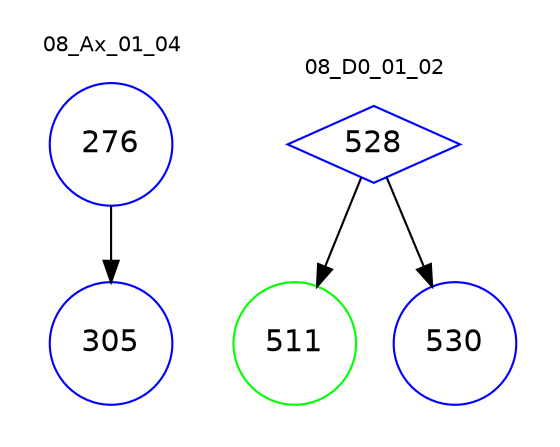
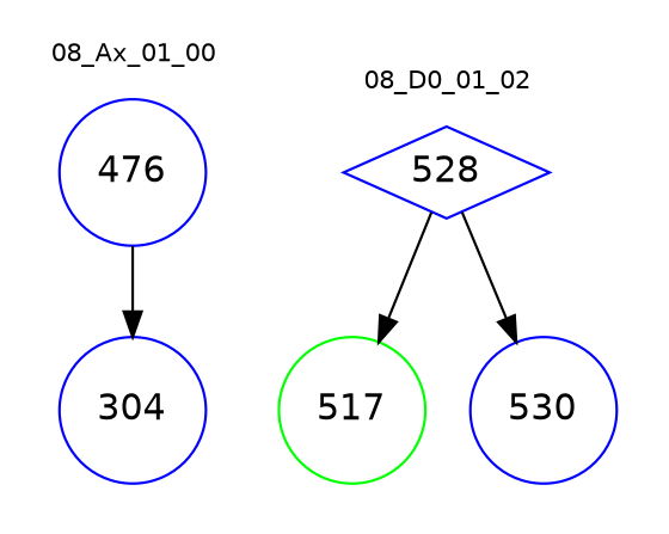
  digraph {
    fontname="DejaVu Sans"
    node [color=blue fontname="DejaVu Sans" shape=circle]
    edge [color=black fontname="DejaVu Sans"]
-   n1 [label=276]
-   n2 [label=305]
+   n1 [label=476]
+   n2 [label=304]
    n3 [label=528 shape=diamond]
-   n4 [color=green label=511]
+   n4 [color=green label=517]
    n5 [label=530]
    subgraph cluster_1 {
      color=white
      fontsize=10
-     label="08_Ax_01_04"
+     label="08_Ax_01_00"
      n1
      n2
    }
    subgraph cluster_2 {
      color=white
      fontsize=10
      label="08_D0_01_02"
      n3
      n4
      n5
    }
    n1 -> n2
    n3 -> n4
    n3 -> n5
  }
